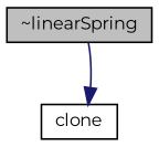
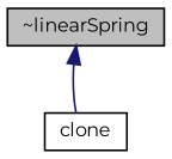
  digraph {
    rankdir=TB
    fontname=Montserrat
    node [color=black fontname=Montserrat fontsize=10 shape=record]
    n1 [fillcolor=grey75 fontcolor=black height=0.2 label="~linearSpring" style=filled width=0.4]
    n2 [height=0.2 label=clone width=0.4]
-   n2 -> n1 [color=midnightblue dir=back fontname=Montserrat fontsize=10 labelfontname=FreeSans labelfontsize=10 style=solid]
+   n1 -> n2 [color=midnightblue dir=back fontname=Montserrat fontsize=10 labelfontname=FreeSans labelfontsize=10 style=solid]
  }
